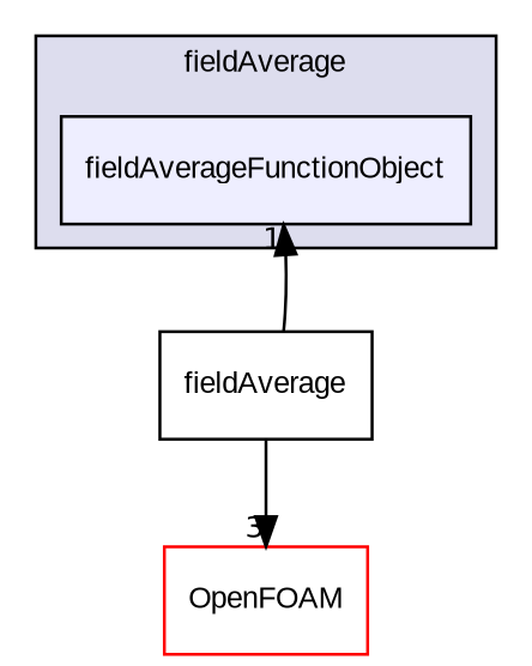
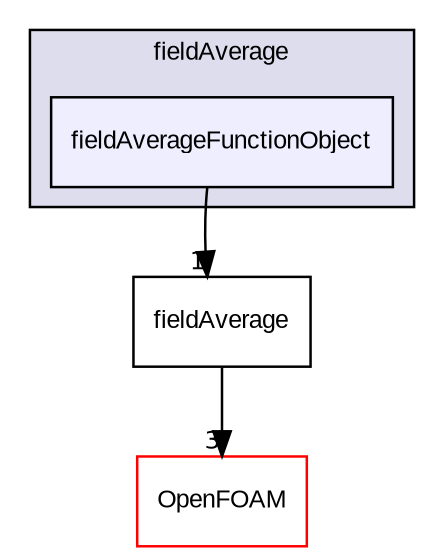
  digraph {
    compound=true
    fontname="Liberation Sans"
    node [fontname="Liberation Sans" fontsize=10 shape=box]
    edge [fontname="Liberation Sans" labeldistance=1.5 labelfontname=Helvetica labelfontsize=10]
    n1 [fillcolor="#eeeeff" label=fieldAverageFunctionObject pencolor=black style=filled]
    n2 [label=fieldAverage]
    n3 [color=red label=OpenFOAM]
    subgraph cluster_1 {
      bgcolor="#ddddee"
      fontsize=10
      label=fieldAverage
      pencolor=black
      n1
    }
-   n2 -> n1 [headlabel=1]
+   n1 -> n2 [headlabel=1]
    n2 -> n3 [headlabel=3]
  }
